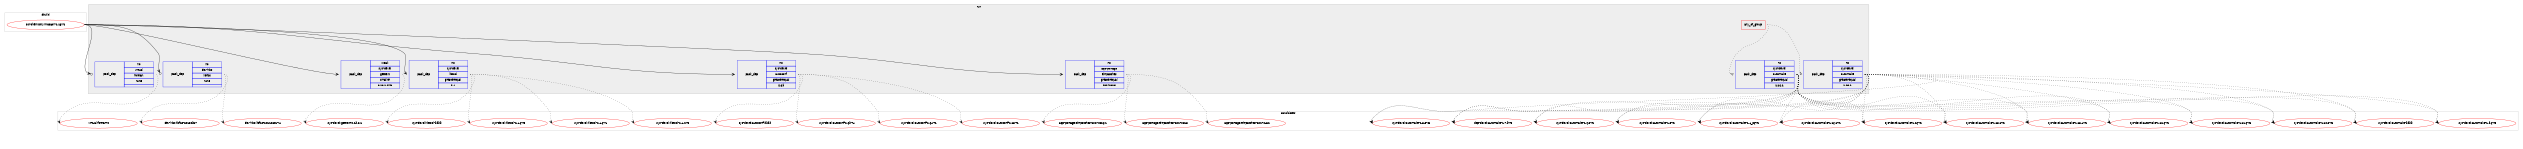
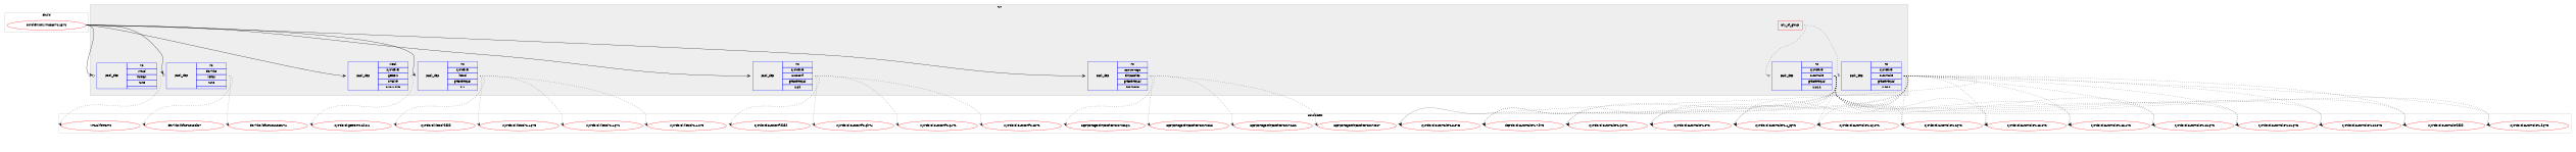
  digraph {
    compound=true
    concentrate=true
    fontname=Helvetica
    fontsize=10
    newrank=true
    rankdir=TB
    ranksep=1.5
    node [color=red fontname=Helvetica fontsize=10]
    edge [arrowhead=vee headport=w style=dotted tailport=e weight=100]
    n1 [label="sci-chemistry/mopac7-1.15-r1" width=4]
    n2 [color=blue label=<<TABLE BORDER="0" CELLBORDER="1" CELLSPACING="0" CELLPADDING="4" WIDTH="220"><TR><TD ROWSPAN="6" CELLPADDING="30">pack_dep</TD></TR><TR><TD WIDTH="110">no</TD></TR><TR><TD>sys-devel</TD></TR><TR><TD>automake</TD></TR><TR><TD>greaterequal</TD></TR><TR><TD>1.16.1</TD></TR></TABLE>> shape=none]
    n3 [color=blue label=<<TABLE BORDER="0" CELLBORDER="1" CELLSPACING="0" CELLPADDING="4" WIDTH="220"><TR><TD ROWSPAN="6" CELLPADDING="30">pack_dep</TD></TR><TR><TD WIDTH="110">no</TD></TR><TR><TD>sys-devel</TD></TR><TR><TD>automake</TD></TR><TR><TD>greaterequal</TD></TR><TR><TD>1.15.1</TD></TR></TABLE>> shape=none]
    n4 [label=<<TABLE BORDER="0" CELLBORDER="1" CELLSPACING="0" CELLPADDING="4"><TR><TD CELLPADDING="10">any_of_group</TD></TR></TABLE>> shape=none]
    n5 [color=blue label=<<TABLE BORDER="0" CELLBORDER="1" CELLSPACING="0" CELLPADDING="4" WIDTH="220"><TR><TD ROWSPAN="6" CELLPADDING="30">pack_dep</TD></TR><TR><TD WIDTH="110">no</TD></TR><TR><TD>app-portage</TD></TR><TR><TD>elt-patches</TD></TR><TR><TD>greaterequal</TD></TR><TR><TD>20170815</TD></TR></TABLE>> shape=none]
    n6 [color=blue label=<<TABLE BORDER="0" CELLBORDER="1" CELLSPACING="0" CELLPADDING="4" WIDTH="220"><TR><TD ROWSPAN="6" CELLPADDING="30">pack_dep</TD></TR><TR><TD WIDTH="110">no</TD></TR><TR><TD>sys-devel</TD></TR><TR><TD>autoconf</TD></TR><TR><TD>greaterequal</TD></TR><TR><TD>2.69</TD></TR></TABLE>> shape=none]
    n7 [color=blue label=<<TABLE BORDER="0" CELLBORDER="1" CELLSPACING="0" CELLPADDING="4" WIDTH="220"><TR><TD ROWSPAN="6" CELLPADDING="30">pack_dep</TD></TR><TR><TD WIDTH="110">no</TD></TR><TR><TD>sys-devel</TD></TR><TR><TD>libtool</TD></TR><TR><TD>greaterequal</TD></TR><TR><TD>2.4</TD></TR></TABLE>> shape=none]
    n8 [color=blue label=<<TABLE BORDER="0" CELLBORDER="1" CELLSPACING="0" CELLPADDING="4" WIDTH="220"><TR><TD ROWSPAN="6" CELLPADDING="30">pack_dep</TD></TR><TR><TD WIDTH="110">weak</TD></TR><TR><TD>sys-devel</TD></TR><TR><TD>gettext</TD></TR><TR><TD>smaller</TD></TR><TR><TD>0.18.1.1-r3</TD></TR></TABLE>> shape=none]
    n9 [color=blue label=<<TABLE BORDER="0" CELLBORDER="1" CELLSPACING="0" CELLPADDING="4" WIDTH="220"><TR><TD ROWSPAN="6" CELLPADDING="30">pack_dep</TD></TR><TR><TD WIDTH="110">no</TD></TR><TR><TD>dev-libs</TD></TR><TR><TD>libf2c</TD></TR><TR><TD>none</TD></TR><TR><TD></TD></TR></TABLE>> shape=none]
    n10 [color=blue label=<<TABLE BORDER="0" CELLBORDER="1" CELLSPACING="0" CELLPADDING="4" WIDTH="220"><TR><TD ROWSPAN="6" CELLPADDING="30">pack_dep</TD></TR><TR><TD WIDTH="110">no</TD></TR><TR><TD>virtual</TD></TR><TR><TD>fortran</TD></TR><TR><TD>none</TD></TR><TR><TD></TD></TR></TABLE>> shape=none]
    n11 [label="sys-devel/automake-1.10.3-r3" width=4]
    n12 [label="sys-devel/automake-1.11.6-r3" width=4]
    n13 [label="sys-devel/automake-1.12.6-r2" width=4]
    n14 [label="sys-devel/automake-1.13.4-r2" width=4]
    n15 [label="sys-devel/automake-1.15.1-r2" width=4]
    n16 [label="sys-devel/automake-1.16-r2" width=4]
    n17 [label="sys-devel/automake-1.16.1-r1" width=4]
    n18 [label="sys-devel/automake-1.4_p6-r2" width=4]
    n19 [label="sys-devel/automake-1.5-r2" width=4]
    n20 [label="sys-devel/automake-1.6.3-r2" width=4]
    n21 [label="dep-devel/automake-1.7.9-r3" width=4]
    n22 [label="sys-devel/automake-1.8.5-r5" width=4]
    n23 [label="sys-devel/automake-1.9.6-r5" width=4]
    n24 [label="sys-devel/automake-9999" width=4]
+   n25 [label="app-portage/elt-patches-20170317" width=4]
    n26 [label="app-portage/elt-patches-20170422" width=4]
    n27 [label="app-portage/elt-patches-20170815" width=4]
    n28 [label="app-portage/elt-patches-20170826.1" width=4]
    n29 [label="sys-devel/autoconf-2.13-r1" width=4]
    n30 [label="sys-devel/autoconf-2.64-r1" width=4]
    n31 [label="sys-devel/autoconf-2.69-r4" width=4]
    n32 [label="sys-devel/autoconf-9999" width=4]
    n33 [label="sys-devel/libtool-2.4.1-r3" width=4]
    n34 [label="sys-devel/libtool-2.4.6-r4" width=4]
    n35 [label="sys-devel/libtool-2.4.6-r5" width=4]
    n36 [label="sys-devel/libtool-9999" width=4]
    n37 [label="sys-devel/gettext-0.19.8.1" width=4]
    n38 [label="dev-libs/libf2c-20110801-r4" width=4]
    n39 [label="dev-libs/libf2c-20130927" width=4]
    n40 [label="virtual/fortran-0" width=4]
    subgraph cluster_1 {
      color=gray
      label=<<i>ebuild</i>>
      rank=same
      n1
    }
    subgraph cluster_2 {
      color=gray
      label=<<i>dependencies</i>>
      subgraph cluster_3 {
        color=gray
        fillcolor="#eeeeee"
        label=<<i>compile</i>>
        style=filled
        subgraph sub_4 {
          color=gray
          fillcolor="#eeeeee"
          label=<<i>compile</i>>
          style=filled
          n4
          subgraph sub_5 {
            color=gray
            fillcolor="#eeeeee"
            label=<<i>compile</i>>
            style=filled
            n2
          }
          subgraph sub_6 {
            color=gray
            fillcolor="#eeeeee"
            label=<<i>compile</i>>
            style=filled
            n3
          }
        }
        subgraph sub_7 {
          color=gray
          fillcolor="#eeeeee"
          label=<<i>compile</i>>
          style=filled
          n5
        }
        subgraph sub_8 {
          color=gray
          fillcolor="#eeeeee"
          label=<<i>compile</i>>
          style=filled
          n6
        }
        subgraph sub_9 {
          color=gray
          fillcolor="#eeeeee"
          label=<<i>compile</i>>
          style=filled
          n7
        }
        subgraph sub_10 {
          color=gray
          fillcolor="#eeeeee"
          label=<<i>compile</i>>
          style=filled
          n8
        }
      }
      subgraph cluster_11 {
        color=gray
        fillcolor="#eeeeee"
        label=<<i>compile and run</i>>
        style=filled
        subgraph sub_12 {
          color=gray
          fillcolor="#eeeeee"
          label=<<i>compile and run</i>>
          style=filled
          n9
        }
        subgraph sub_13 {
          color=gray
          fillcolor="#eeeeee"
          label=<<i>compile and run</i>>
          style=filled
          n10
        }
      }
      subgraph cluster_14 {
        color=gray
        fillcolor="#eeeeee"
        label=<<i>run</i>>
        style=filled
      }
    }
    subgraph cluster_15 {
      color=gray
      label=<<i>candidates</i>>
      rank=same
      subgraph sub_16 {
        color=black
        label=<<i>candidates</i>>
        nodesep=1
        rank=same
        n11
        n12
        n13
        n14
        n15
        n16
        n17
        n18
        n19
        n20
        n21
        n22
        n23
        n24
      }
      subgraph sub_17 {
        color=black
        label=<<i>candidates</i>>
        nodesep=1
        rank=same
        n11
        n12
        n13
        n14
        n15
        n16
        n17
        n18
        n19
        n20
        n21
        n22
        n23
        n24
      }
      subgraph sub_18 {
        color=black
        label=<<i>candidates</i>>
        nodesep=1
        rank=same
+       n25
        n26
        n27
        n28
      }
      subgraph sub_19 {
        color=black
        label=<<i>candidates</i>>
        nodesep=1
        rank=same
        n29
        n30
        n31
        n32
      }
      subgraph sub_20 {
        color=black
        label=<<i>candidates</i>>
        nodesep=1
        rank=same
        n33
        n34
        n35
        n36
      }
      subgraph sub_21 {
        color=black
        label=<<i>candidates</i>>
        nodesep=1
        rank=same
        n37
      }
      subgraph sub_22 {
        color=black
        label=<<i>candidates</i>>
        nodesep=1
        rank=same
        n38
        n39
      }
      subgraph sub_23 {
        color=black
        label=<<i>candidates</i>>
        nodesep=1
        rank=same
        n40
      }
    }
    n1 -> n5 [style=solid weight=20]
    n1 -> n6 [style=solid weight=20]
    n1 -> n7 [style=solid weight=20]
    n1 -> n8 [style=solid weight=20]
    n1 -> n9 [arrowhead=odotvee style=solid weight=20]
    n1 -> n10 [arrowhead=odotvee style=solid weight=20]
    n2 -> n11
    n2 -> n12
    n2 -> n13
    n2 -> n14
    n2 -> n15
    n2 -> n16
    n2 -> n17
    n2 -> n18
    n2 -> n19
    n2 -> n20
    n2 -> n21
    n2 -> n22
    n2 -> n23
    n2 -> n24
    n3 -> n11
    n3 -> n12
    n3 -> n13
    n3 -> n14
    n3 -> n15
    n3 -> n16
    n3 -> n17
    n3 -> n18
    n3 -> n19
    n3 -> n20
    n3 -> n21
    n3 -> n22
    n3 -> n23
    n3 -> n24
    n4 -> n2 [arrowhead=oinv weight=20]
    n4 -> n3 [arrowhead=oinv weight=20]
+   n5 -> n25
    n5 -> n26
    n5 -> n27
    n5 -> n28
    n6 -> n29
    n6 -> n30
    n6 -> n31
    n6 -> n32
    n7 -> n33
    n7 -> n34
    n7 -> n35
    n7 -> n36
    n8 -> n37
    n9 -> n38
    n9 -> n39
    n10 -> n40
  }
